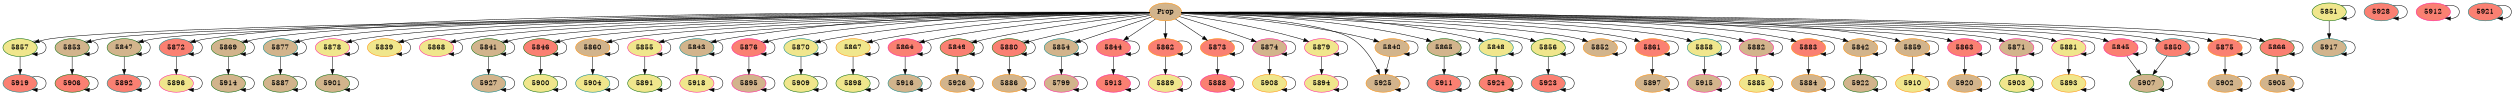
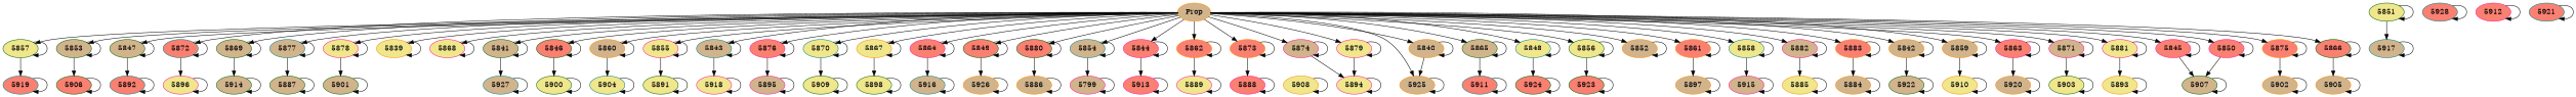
  digraph {
    node [color=darkgreen fillcolor=tan style=filled]
    5857 [fillcolor=khaki]
    Prop [color=darkorange]
    5853
    5847
    5872 [color=teal fillcolor=salmon]
    5869
    5877 [color=teal]
    5878 [color=deeppink fillcolor=khaki]
    5839 [color=darkorange fillcolor=khaki]
    5868 [color=deeppink fillcolor=khaki]
    5841
    5846 [fillcolor=salmon]
    5860 [color=darkorange]
    5855 [color=deeppink fillcolor=khaki]
    5843 [color=teal]
    5876 [color=deeppink fillcolor=salmon]
    5870 [color=teal fillcolor=khaki]
    5867 [color=darkorange fillcolor=khaki]
    5864 [color=deeppink fillcolor=salmon]
    5849 [fillcolor=salmon]
    5880 [fillcolor=salmon]
    5854 [color=teal]
    5840 [color=darkorange]
    5844 [color=deeppink fillcolor=salmon]
    5862 [color=darkorange fillcolor=salmon]
    5873 [color=darkorange fillcolor=salmon]
    5874 [color=deeppink]
    5879 [color=deeppink fillcolor=khaki]
    5865
    5848 [color=teal fillcolor=khaki]
    5856 [fillcolor=khaki]
    5861 [color=darkorange fillcolor=salmon]
    5852 [color=darkorange]
    5858 [color=teal fillcolor=khaki]
    5882 [color=deeppink]
    5883 [color=darkorange fillcolor=salmon]
    5842 [color=darkorange]
    5859 [color=darkorange]
    5863 [color=deeppink fillcolor=salmon]
    5871 [color=deeppink]
    5881 [color=deeppink fillcolor=khaki]
-   5850 [color=teal fillcolor=salmon]
+   5850 [color=deeppink fillcolor=salmon]
    5845 [color=deeppink fillcolor=salmon]
    5875 [color=darkorange fillcolor=salmon]
    5866 [fillcolor=salmon]
    5925 [color=darkorange]
    5919 [color=teal fillcolor=salmon]
    5906 [fillcolor=salmon]
    5892 [color=teal fillcolor=salmon]
    5896 [color=deeppink fillcolor=khaki]
    5914
    5887
    5901
    5927 [color=teal]
    5900 [fillcolor=khaki]
    5904 [color=teal fillcolor=khaki]
    5891 [fillcolor=khaki]
    5918 [color=deeppink fillcolor=khaki]
    5895 [color=deeppink]
    5909 [fillcolor=khaki]
    5898 [fillcolor=khaki]
    5916 [color=teal]
    5926 [color=darkorange]
    5886 [color=darkorange]
    n65 [color=deeppink label=5799]
    5851 [fillcolor=khaki]
    5917 [color=teal]
    5913 [color=deeppink fillcolor=salmon]
    5889 [color=deeppink fillcolor=khaki]
    5888 [color=deeppink fillcolor=salmon]
    5908 [color=darkorange fillcolor=khaki]
    5894 [color=deeppink fillcolor=khaki]
    5911 [color=teal fillcolor=salmon]
    5924 [fillcolor=salmon]
-   5923 [color=teal fillcolor=salmon]
+   5923 [fillcolor=salmon]
    5897 [color=darkorange]
    5915 [color=deeppink]
    5885 [color=darkorange fillcolor=khaki]
    5884 [color=darkorange]
    5922
    5910 [color=darkorange fillcolor=khaki]
    5920 [color=darkorange]
    5903 [fillcolor=khaki]
    5893 [color=darkorange fillcolor=khaki]
    5907
    5902 [color=darkorange]
    5905 [color=darkorange]
    5928 [color=teal fillcolor=salmon]
    5912 [color=deeppink fillcolor=salmon]
    5921 [color=teal fillcolor=salmon]
    5857 -> 5857
    5857 -> 5919
    Prop -> 5857
    Prop -> 5853
    Prop -> 5847
    Prop -> 5872
    Prop -> 5869
    Prop -> 5877
    Prop -> 5878
    Prop -> 5839
    Prop -> 5868
    Prop -> 5841
    Prop -> 5846
    Prop -> 5860
    Prop -> 5855
    Prop -> 5843
    Prop -> 5876
    Prop -> 5870
    Prop -> 5867
    Prop -> 5864
    Prop -> 5849
    Prop -> 5880
    Prop -> 5854
    Prop -> 5840
    Prop -> 5844
    Prop -> 5862
    Prop -> 5873
    Prop -> 5874
    Prop -> 5879
    Prop -> 5865
    Prop -> 5848
    Prop -> 5856
    Prop -> 5861
    Prop -> 5852
    Prop -> 5858
    Prop -> 5882
    Prop -> 5883
    Prop -> 5842
    Prop -> 5859
    Prop -> 5863
    Prop -> 5871
    Prop -> 5881
    Prop -> 5850
    Prop -> 5845
    Prop -> 5875
    Prop -> 5866
    Prop -> 5925
    5853 -> 5853
    5853 -> 5906
    5847 -> 5847
    5847 -> 5892
    5872 -> 5872
    5872 -> 5896
    5869 -> 5869
    5869 -> 5914
    5877 -> 5877
    5877 -> 5887
    5878 -> 5878
    5878 -> 5901
    5839 -> 5839
    5868 -> 5868
    5841 -> 5841
    5841 -> 5927
    5846 -> 5846
    5846 -> 5900
    5860 -> 5860
    5860 -> 5904
    5855 -> 5855
    5855 -> 5891
    5843 -> 5843
    5843 -> 5918
    5876 -> 5876
    5876 -> 5895
    5870 -> 5870
    5870 -> 5909
    5867 -> 5867
    5867 -> 5898
    5864 -> 5864
    5864 -> 5916
    5849 -> 5849
    5849 -> 5926
    5880 -> 5880
    5880 -> 5886
    5854 -> 5854
    5854 -> n65
    5840 -> 5840
    5840 -> 5925
    5844 -> 5844
    5844 -> 5913
    5862 -> 5862
    5862 -> 5889
    5873 -> 5873
    5873 -> 5888
    5874 -> 5874
-   5874 -> 5908
+   5874 -> 5894
    5879 -> 5879
    5879 -> 5894
    5865 -> 5865
    5865 -> 5911
    5848 -> 5848
    5848 -> 5924
    5856 -> 5856
    5856 -> 5923
    5861 -> 5861
    5861 -> 5897
    5852 -> 5852
    5858 -> 5858
    5858 -> 5915
    5882 -> 5882
    5882 -> 5885
    5883 -> 5883
    5883 -> 5884
    5842 -> 5842
    5842 -> 5922
    5859 -> 5859
    5859 -> 5910
    5863 -> 5863
    5863 -> 5920
    5871 -> 5871
    5871 -> 5903
    5881 -> 5881
    5881 -> 5893
    5850 -> 5850
    5850 -> 5907
    5845 -> 5845
    5845 -> 5907
    5875 -> 5875
    5875 -> 5902
    5866 -> 5866
    5866 -> 5905
    5925 -> 5925
    5919 -> 5919
    5906 -> 5906
    5892 -> 5892
    5896 -> 5896
    5914 -> 5914
    5887 -> 5887
    5901 -> 5901
    5927 -> 5927
    5900 -> 5900
    5904 -> 5904
    5891 -> 5891
    5918 -> 5918
    5895 -> 5895
    5909 -> 5909
    5898 -> 5898
    5916 -> 5916
    5926 -> 5926
    5886 -> 5886
    n65 -> n65
    5851 -> 5851
    5851 -> 5917
    5917 -> 5917
    5913 -> 5913
    5889 -> 5889
    5888 -> 5888
    5908 -> 5908
    5894 -> 5894
    5911 -> 5911
    5924 -> 5924
    5923 -> 5923
    5897 -> 5897
    5915 -> 5915
    5885 -> 5885
    5884 -> 5884
    5922 -> 5922
    5910 -> 5910
    5920 -> 5920
    5903 -> 5903
    5893 -> 5893
    5907 -> 5907
    5902 -> 5902
    5905 -> 5905
    5928 -> 5928
    5912 -> 5912
    5921 -> 5921
  }
